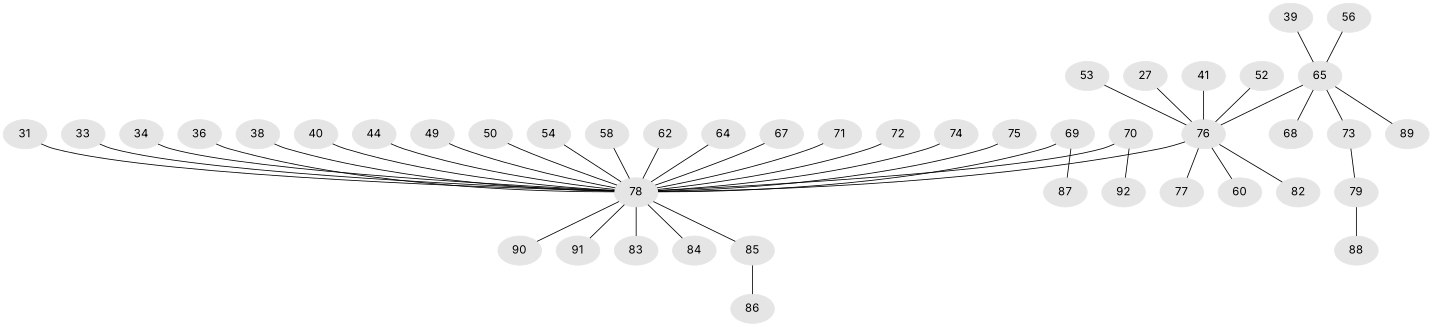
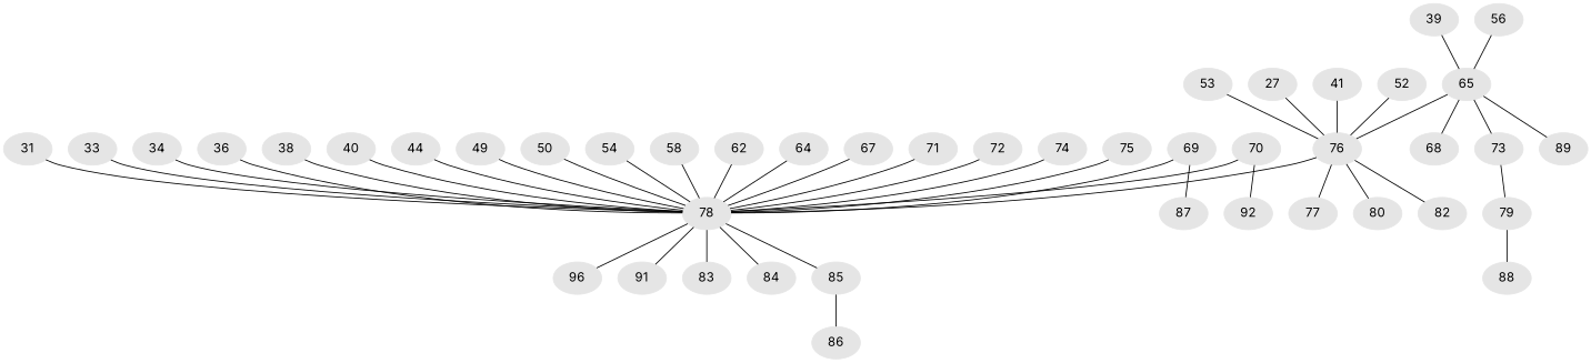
  graph {
    fontname=Inter
    node [color=gray90 fontname=Inter style=filled]
    edge [fontname=Inter]
    76 [super="+6+32"]
    78 [super="+11+12+25+20+10+16+66+63+22+24+48+47+35"]
    77
-   80 [label=60]
+   80
    82
    27
    83
    84
    85 [super="+45+55"]
-   90
+   90 [label=96]
    91 [super="+59"]
    31
    33
    34
    36
    38
    65 [super="+17+46"]
    68 [super="+60"]
    73
    89
    39
    40
    41
    44
    49
    50
    52
    53
    54
    56
    58 [super="+57"]
    62
    64
    79
    67
    69
    87
    70
    92
    71
    72
    88
    74
    75
    86
    76 -- 78 [weight=2]
    76 -- 77
    76 -- 80
    76 -- 82
    78 -- 83
    78 -- 84
    78 -- 85
    78 -- 90
    78 -- 91
    27 -- 76
    85 -- 86
    31 -- 78
    33 -- 78
    34 -- 78
    36 -- 78
    38 -- 78
    65 -- 76 [weight=2]
    65 -- 68
    65 -- 73
    65 -- 89
    73 -- 79
    39 -- 65
    40 -- 78
    41 -- 76
    44 -- 78
    49 -- 78
    50 -- 78
    52 -- 76
    53 -- 76
    54 -- 78
    56 -- 65
    58 -- 78
    62 -- 78
    64 -- 78
    79 -- 88
    67 -- 78
    69 -- 78
    69 -- 87
    70 -- 78
    70 -- 92
    71 -- 78
    72 -- 78
    74 -- 78
    75 -- 78
  }
